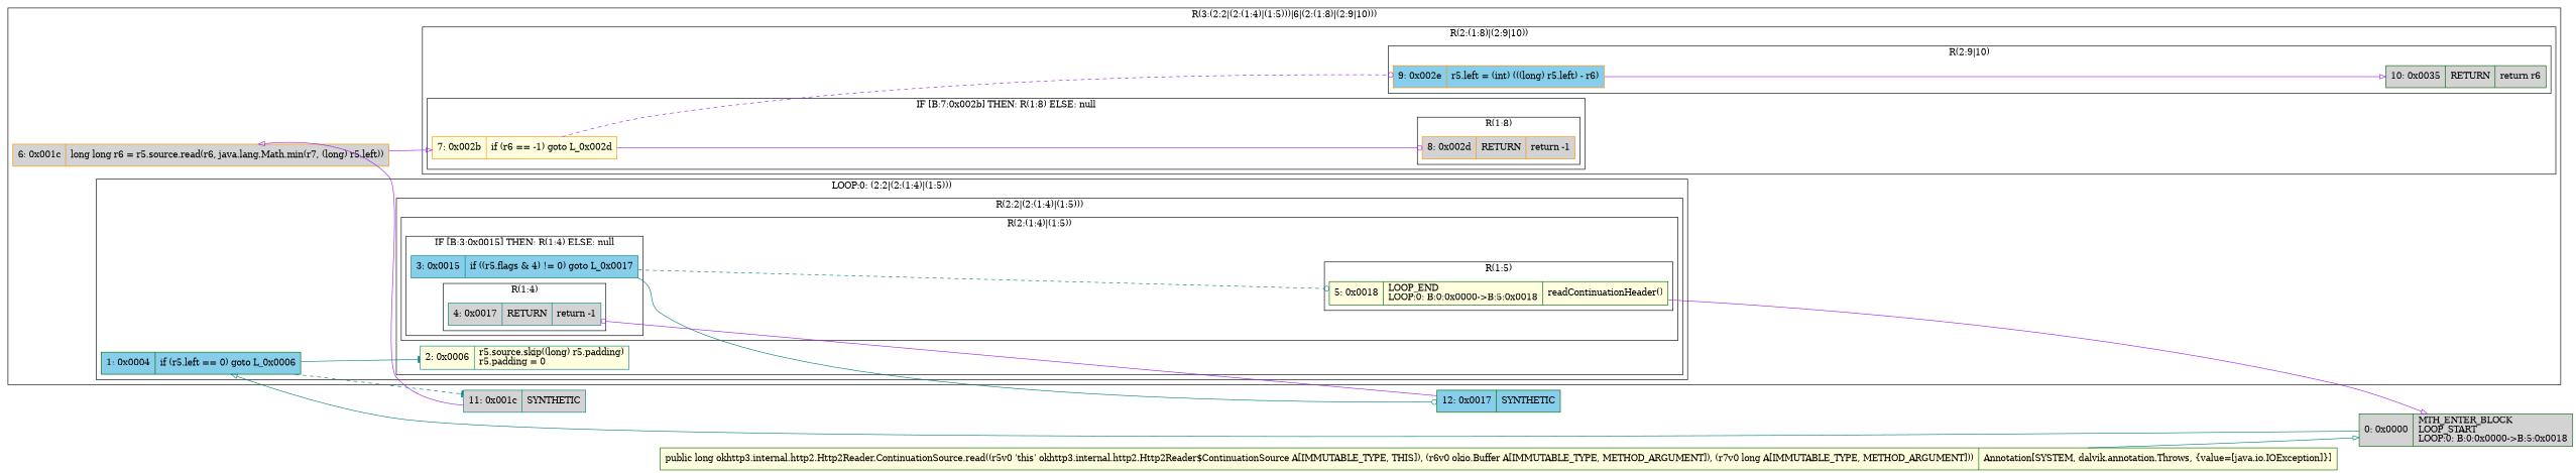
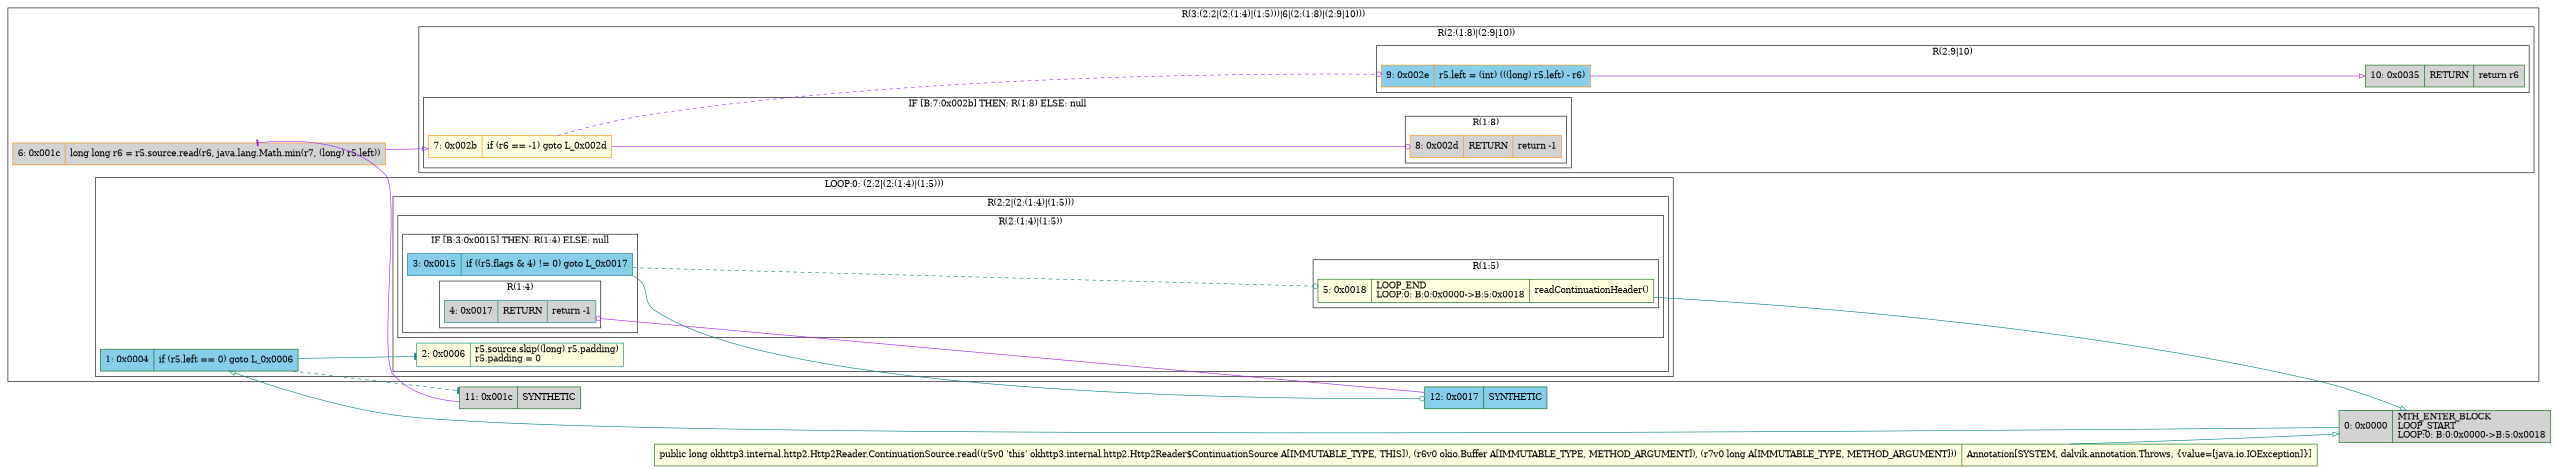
  digraph {
    rankdir=LR
    node [color=darkgreen fillcolor=lightgrey shape=record style=filled]
    edge [arrowhead=odot color=purple]
    n1 [color=teal label="{4\:\ 0x0017|RETURN\l|return \-1\l}"]
    n2 [color=teal fillcolor=skyblue label="{3\:\ 0x0015|if ((r5.flags & 4) != 0) goto L_0x0017\l}"]
    n3 [fillcolor=lightyellow label="{5\:\ 0x0018|LOOP_END\lLOOP:0: B:0:0x0000\-\>B:5:0x0018\l|readContinuationHeader()\l}"]
    n4 [color=teal fillcolor=lightyellow label="{2\:\ 0x0006|r5.source.skip((long) r5.padding)\lr5.padding = 0\l}"]
    n5 [fillcolor=skyblue label="{1\:\ 0x0004|if (r5.left == 0) goto L_0x0006\l}"]
    n6 [color=darkorange label="{8\:\ 0x002d|RETURN\l|return \-1\l}"]
    n7 [color=darkorange fillcolor=lightyellow label="{7\:\ 0x002b|if (r6 == \-1) goto L_0x002d\l}"]
    n8 [color=darkorange fillcolor=skyblue label="{9\:\ 0x002e|r5.left = (int) (((long) r5.left) \- r6)\l}"]
    n9 [label="{10\:\ 0x0035|RETURN\l|return r6\l}"]
    n10 [color=darkorange label="{6\:\ 0x001c|long long r6 = r5.source.read(r6, java.lang.Math.min(r7, (long) r5.left))\l}"]
    n11 [fillcolor=skyblue label="{12\:\ 0x0017|SYNTHETIC\l}"]
    n12 [label="{0\:\ 0x0000|MTH_ENTER_BLOCK\lLOOP_START\lLOOP:0: B:0:0x0000\-\>B:5:0x0018\l}"]
-   n13 [color=teal label="{11\:\ 0x001c|SYNTHETIC\l}"]
+   n13 [label="{11\:\ 0x001c|SYNTHETIC\l}"]
    n14 [fillcolor=lightyellow label="{public long okhttp3.internal.http2.Http2Reader.ContinuationSource.read((r5v0 'this' okhttp3.internal.http2.Http2Reader$ContinuationSource A[IMMUTABLE_TYPE, THIS]), (r6v0 okio.Buffer A[IMMUTABLE_TYPE, METHOD_ARGUMENT]), (r7v0 long A[IMMUTABLE_TYPE, METHOD_ARGUMENT]))  | Annotation[SYSTEM, dalvik.annotation.Throws, \{value=[java.io.IOException]\}]\l}"]
    subgraph cluster_1 {
      label="R(3:(2:2|(2:(1:4)|(1:5)))|6|(2:(1:8)|(2:9|10)))"
      n10
      subgraph cluster_2 {
        label="LOOP:0: (2:2|(2:(1:4)|(1:5)))"
        n5
        subgraph cluster_3 {
          label="R(2:2|(2:(1:4)|(1:5)))"
          n4
          subgraph cluster_4 {
            label="R(2:(1:4)|(1:5))"
            subgraph cluster_5 {
              label="IF [B:3:0x0015] THEN: R(1:4) ELSE: null"
              n2
              subgraph cluster_6 {
                label="R(1:4)"
                n1
              }
            }
            subgraph cluster_7 {
              label="R(1:5)"
              n3
            }
          }
        }
      }
      subgraph cluster_8 {
        label="R(2:(1:8)|(2:9|10))"
        subgraph cluster_9 {
          label="IF [B:7:0x002b] THEN: R(1:8) ELSE: null"
          n7
          subgraph cluster_10 {
            label="R(1:8)"
            n6
          }
        }
        subgraph cluster_11 {
          label="R(2:9|10)"
          n8
          n9
        }
      }
    }
    n2 -> n3 [color=teal style=dashed]
    n2 -> n11 [color=teal]
-   n3 -> n12 [arrowhead=onormal]
+   n3 -> n12 [arrowhead=onormal color=teal]
    n5 -> n4 [arrowhead=tee color=teal]
    n5 -> n13 [arrowhead=tee color=teal style=dashed]
    n7 -> n6
    n7 -> n8 [style=dashed]
    n8 -> n9 [arrowhead=onormal]
    n10 -> n7 [arrowhead=onormal]
    n11 -> n1
    n12 -> n5 [arrowhead=onormal color=teal]
-   n13 -> n10 [arrowhead=onormal]
+   n13 -> n10 [arrowhead=tee]
    n14 -> n12 [arrowhead=onormal color=teal]
  }
